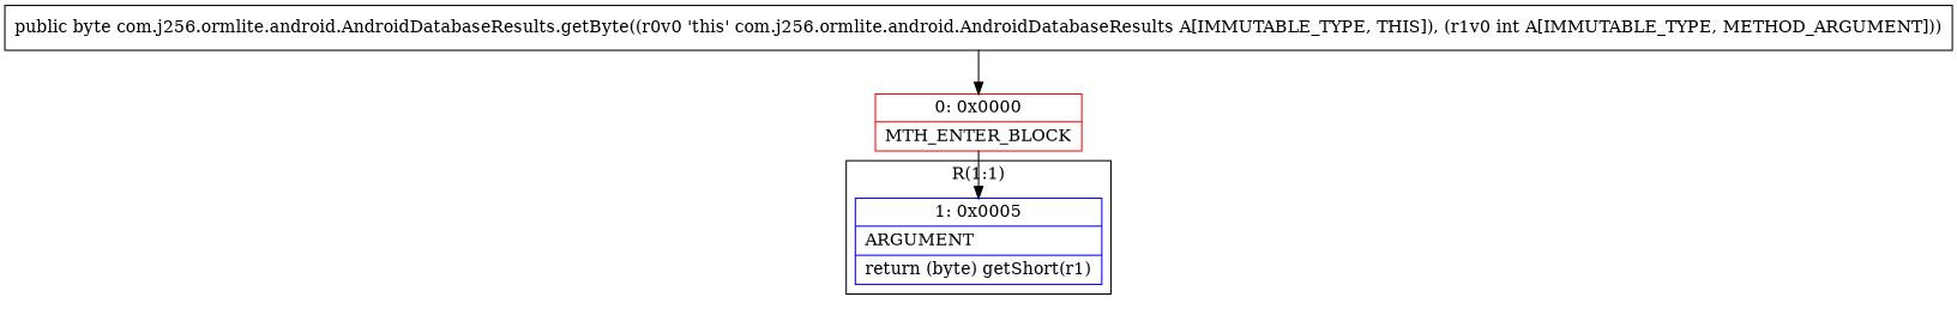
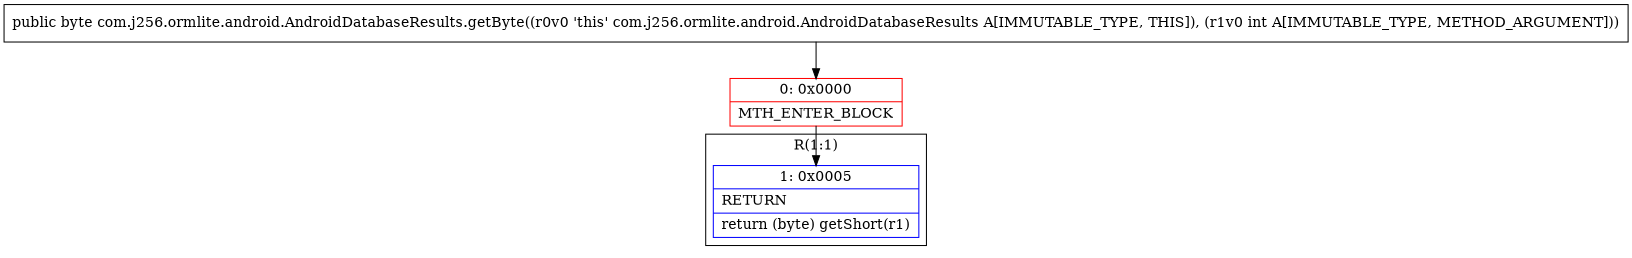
  digraph {
    node [shape=record]
-   n1 [color=blue label="{1\:\ 0x0005|ARGUMENT\l|return (byte) getShort(r1)\l}"]
+   n1 [color=blue label="{1\:\ 0x0005|RETURN\l|return (byte) getShort(r1)\l}"]
    n2 [color=red label="{0\:\ 0x0000|MTH_ENTER_BLOCK\l}"]
    n3 [label="{public byte com.j256.ormlite.android.AndroidDatabaseResults.getByte((r0v0 'this' com.j256.ormlite.android.AndroidDatabaseResults A[IMMUTABLE_TYPE, THIS]), (r1v0 int A[IMMUTABLE_TYPE, METHOD_ARGUMENT])) }"]
    subgraph cluster_1 {
      label="R(1:1)"
      n1
    }
    n2 -> n1
    n3 -> n2
  }
